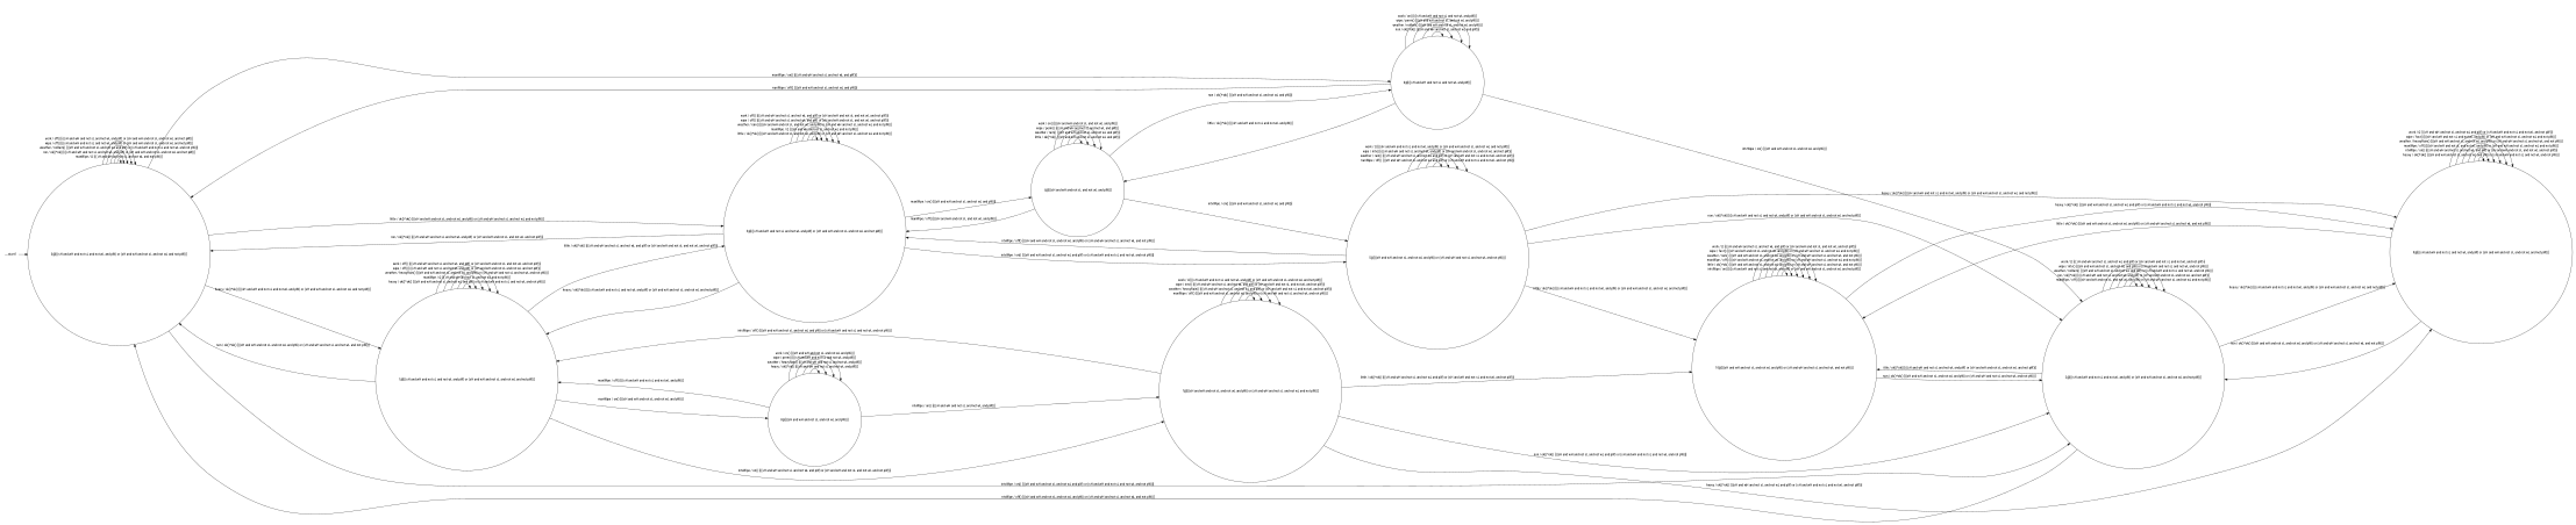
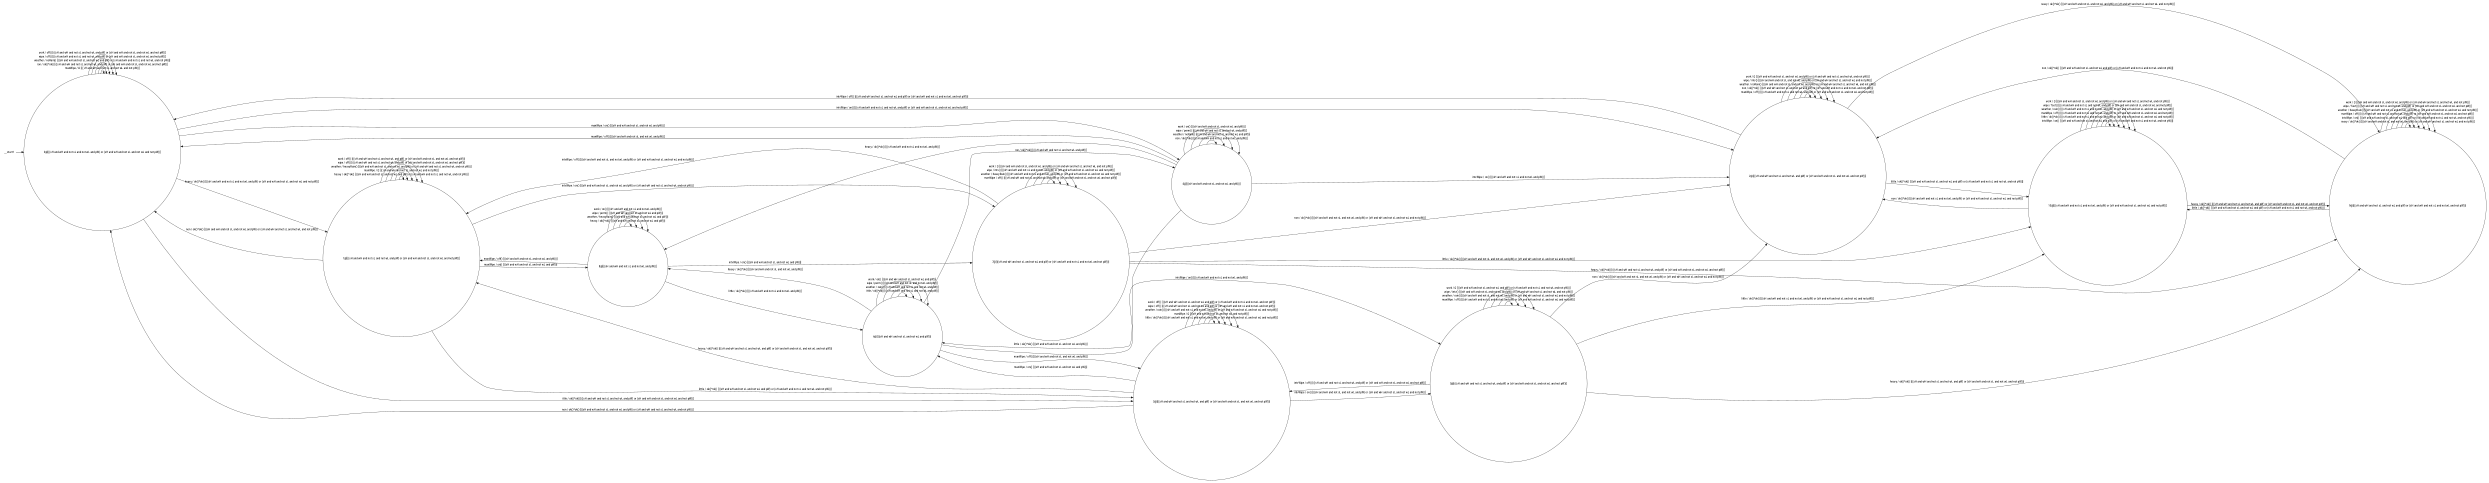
  digraph {
    fontname="Roboto Condensed"
    rankdir=LR
    node [fontname="Roboto Condensed" shape=circle]
    edge [fontname="Roboto Condensed" lblstyle="above, sloped"]
    n1 [label="0@[((sH and wH and not sL and not wL and pW) or (sH and wH and not sL and not wL and not pW))]"]
    n2 [label="1@[((sH and wH and not sL and not wL and pW) or (sH and wH and not sL and not wL and not pW))]"]
    n3 [label="2@[((sH and wH and not sL and not wL and pW) or (sH and wH and not sL and not wL and not pW))]"]
    n4 [label="3@[((sH and wH and not sL and not wL and pW) or (sH and wH and not sL and not wL and not pW))]"]
    n5 [label="4@[((sH and wH and not sL and not wL and pW))]"]
    n6 [label="7@[((sH and wH and not sL and not wL and pW) or (sH and wH and not sL and not wL and not pW))]"]
    n7 [label="8@[((sH and wH and not sL and not wL and pW))]"]
    n8 [label="9@[((sH and wH and not sL and not wL and pW) or (sH and wH and not sL and not wL and not pW))]"]
    n9 [label="10@[((sH and wH and not sL and not wL and pW) or (sH and wH and not sL and not wL and not pW))]"]
    n10 [label="5@[((sH and wH and not sL and not wL and pW) or (sH and wH and not sL and not wL and not pW))]"]
    n11 [label="6@[((sH and wH and not sL and not wL and pW))]"]
    n12 [height=0 label=__start1 shape=none width=0]
    n1 -> n1 [label="manWipe / Ω [((sH and wH and not sL and not wL and not pW))]"]
    n1 -> n1 [label="non / ok()*ok() [((sH and wH and not sL and not wL and pW) or (sH and wH and not sL and not wL and not pW))]"]
    n1 -> n1 [label="weather / noRain() [((sH and wH and not sL and not wL and pW) or (sH and wH and not sL and not wL and not pW))]"]
    n1 -> n1 [label="wipe / off() [((sH and wH and not sL and not wL and pW) or (sH and wH and not sL and not wL and not pW))]"]
    n1 -> n1 [label="work / off() [((sH and wH and not sL and not wL and pW) or (sH and wH and not sL and not wL and not pW))]"]
    n1 -> n2 [label="heavy / ok()*ok() [((sH and wH and not sL and not wL and pW) or (sH and wH and not sL and not wL and not pW))]"]
    n1 -> n3 [label="intvWipe / on() [((sH and wH and not sL and not wL and pW) or (sH and wH and not sL and not wL and not pW))]"]
    n1 -> n4 [label="little / ok()*ok() [((sH and wH and not sL and not wL and pW) or (sH and wH and not sL and not wL and not pW))]"]
    n1 -> n5 [label="manWipe / on() [((sH and wH and not sL and not wL and pW))]"]
    n2 -> n1 [label="non / ok()*ok() [((sH and wH and not sL and not wL and pW) or (sH and wH and not sL and not wL and not pW))]"]
    n2 -> n2 [label="heavy / ok()*ok() [((sH and wH and not sL and not wL and pW) or (sH and wH and not sL and not wL and not pW))]"]
    n2 -> n2 [label="manWipe / Ω [((sH and wH and not sL and not wL and not pW))]"]
    n2 -> n2 [label="weather / heavyRain() [((sH and wH and not sL and not wL and pW) or (sH and wH and not sL and not wL and not pW))]"]
    n2 -> n2 [label="wipe / off() [((sH and wH and not sL and not wL and pW) or (sH and wH and not sL and not wL and not pW))]"]
    n2 -> n2 [label="work / off() [((sH and wH and not sL and not wL and pW) or (sH and wH and not sL and not wL and not pW))]"]
    n2 -> n4 [label="little / ok()*ok() [((sH and wH and not sL and not wL and pW) or (sH and wH and not sL and not wL and not pW))]"]
    n2 -> n6 [label="intvWipe / on() [((sH and wH and not sL and not wL and pW) or (sH and wH and not sL and not wL and not pW))]"]
    n2 -> n7 [label="manWipe / on() [((sH and wH and not sL and not wL and pW))]"]
    n3 -> n1 [label="intvWipe / off() [((sH and wH and not sL and not wL and pW) or (sH and wH and not sL and not wL and not pW))]"]
    n3 -> n3 [label="manWipe / off() [((sH and wH and not sL and not wL and pW) or (sH and wH and not sL and not wL and not pW))]"]
    n3 -> n3 [label="non / ok()*ok() [((sH and wH and not sL and not wL and pW) or (sH and wH and not sL and not wL and not pW))]"]
    n3 -> n3 [label="weather / noRain() [((sH and wH and not sL and not wL and pW) or (sH and wH and not sL and not wL and not pW))]"]
    n3 -> n3 [label="wipe / intv() [((sH and wH and not sL and not wL and pW) or (sH and wH and not sL and not wL and not pW))]"]
    n3 -> n3 [label="work / Ω [((sH and wH and not sL and not wL and pW) or (sH and wH and not sL and not wL and not pW))]"]
    n3 -> n8 [label="heavy / ok()*ok() [((sH and wH and not sL and not wL and pW) or (sH and wH and not sL and not wL and not pW))]"]
    n3 -> n9 [label="little / ok()*ok() [((sH and wH and not sL and not wL and pW) or (sH and wH and not sL and not wL and not pW))]"]
    n4 -> n1 [label="non / ok()*ok() [((sH and wH and not sL and not wL and pW) or (sH and wH and not sL and not wL and not pW))]"]
    n4 -> n2 [label="heavy / ok()*ok() [((sH and wH and not sL and not wL and pW) or (sH and wH and not sL and not wL and not pW))]"]
    n4 -> n4 [label="little / ok()*ok() [((sH and wH and not sL and not wL and pW) or (sH and wH and not sL and not wL and not pW))]"]
    n4 -> n4 [label="manWipe / Ω [((sH and wH and not sL and not wL and not pW))]"]
    n4 -> n4 [label="weather / rain() [((sH and wH and not sL and not wL and pW) or (sH and wH and not sL and not wL and not pW))]"]
    n4 -> n4 [label="wipe / off() [((sH and wH and not sL and not wL and pW) or (sH and wH and not sL and not wL and not pW))]"]
    n4 -> n4 [label="work / off() [((sH and wH and not sL and not wL and pW) or (sH and wH and not sL and not wL and not pW))]"]
    n4 -> n10 [label="intvWipe / on() [((sH and wH and not sL and not wL and pW) or (sH and wH and not sL and not wL and not pW))]"]
    n4 -> n11 [label="manWipe / on() [((sH and wH and not sL and not wL and pW))]"]
    n5 -> n1 [label="manWipe / off() [((sH and wH and not sL and not wL and pW))]"]
    n5 -> n3 [label="intvWipe / on() [((sH and wH and not sL and not wL and pW))]"]
    n5 -> n5 [label="non / ok()*ok() [((sH and wH and not sL and not wL and pW))]"]
    n5 -> n5 [label="weather / noRain() [((sH and wH and not sL and not wL and pW))]"]
    n5 -> n5 [label="wipe / perm() [((sH and wH and not sL and not wL and pW))]"]
    n5 -> n5 [label="work / on() [((sH and wH and not sL and not wL and pW))]"]
+   n5 -> n7 [label="heavy / ok()*ok() [((sH and wH and not sL and not wL and pW))]"]
    n5 -> n11 [label="little / ok()*ok() [((sH and wH and not sL and not wL and pW))]"]
    n6 -> n2 [label="intvWipe / off() [((sH and wH and not sL and not wL and pW) or (sH and wH and not sL and not wL and not pW))]"]
    n6 -> n3 [label="non / ok()*ok() [((sH and wH and not sL and not wL and pW) or (sH and wH and not sL and not wL and not pW))]"]
    n6 -> n6 [label="manWipe / off() [((sH and wH and not sL and not wL and pW) or (sH and wH and not sL and not wL and not pW))]"]
    n6 -> n6 [label="weather / heavyRain() [((sH and wH and not sL and not wL and pW) or (sH and wH and not sL and not wL and not pW))]"]
    n6 -> n6 [label="wipe / intv() [((sH and wH and not sL and not wL and pW) or (sH and wH and not sL and not wL and not pW))]"]
    n6 -> n6 [label="work / Ω [((sH and wH and not sL and not wL and pW) or (sH and wH and not sL and not wL and not pW))]"]
    n6 -> n8 [label="heavy / ok()*ok() [((sH and wH and not sL and not wL and pW) or (sH and wH and not sL and not wL and not pW))]"]
    n6 -> n9 [label="little / ok()*ok() [((sH and wH and not sL and not wL and pW) or (sH and wH and not sL and not wL and not pW))]"]
    n7 -> n2 [label="manWipe / off() [((sH and wH and not sL and not wL and pW))]"]
    n7 -> n6 [label="intvWipe / on() [((sH and wH and not sL and not wL and pW))]"]
    n7 -> n7 [label="heavy / ok()*ok() [((sH and wH and not sL and not wL and pW))]"]
    n7 -> n7 [label="weather / heavyRain() [((sH and wH and not sL and not wL and pW))]"]
    n7 -> n7 [label="wipe / perm() [((sH and wH and not sL and not wL and pW))]"]
    n7 -> n7 [label="work / on() [((sH and wH and not sL and not wL and pW))]"]
+   n7 -> n11 [label="little / ok()*ok() [((sH and wH and not sL and not wL and pW))]"]
    n8 -> n3 [label="non / ok()*ok() [((sH and wH and not sL and not wL and pW) or (sH and wH and not sL and not wL and not pW))]"]
    n8 -> n8 [label="heavy / ok()*ok() [((sH and wH and not sL and not wL and pW) or (sH and wH and not sL and not wL and not pW))]"]
    n8 -> n8 [label="intvWipe / on() [((sH and wH and not sL and not wL and pW) or (sH and wH and not sL and not wL and not pW))]"]
    n8 -> n8 [label="manWipe / off() [((sH and wH and not sL and not wL and pW) or (sH and wH and not sL and not wL and not pW))]"]
    n8 -> n8 [label="weather / heavyRain() [((sH and wH and not sL and not wL and pW) or (sH and wH and not sL and not wL and not pW))]"]
    n8 -> n8 [label="wipe / fast() [((sH and wH and not sL and not wL and pW) or (sH and wH and not sL and not wL and not pW))]"]
    n8 -> n8 [label="work / Ω [((sH and wH and not sL and not wL and pW) or (sH and wH and not sL and not wL and not pW))]"]
    n8 -> n9 [label="little / ok()*ok() [((sH and wH and not sL and not wL and pW) or (sH and wH and not sL and not wL and not pW))]"]
    n9 -> n3 [label="non / ok()*ok() [((sH and wH and not sL and not wL and pW) or (sH and wH and not sL and not wL and not pW))]"]
    n9 -> n8 [label="heavy / ok()*ok() [((sH and wH and not sL and not wL and pW) or (sH and wH and not sL and not wL and not pW))]"]
    n9 -> n9 [label="intvWipe / on() [((sH and wH and not sL and not wL and pW) or (sH and wH and not sL and not wL and not pW))]"]
    n9 -> n9 [label="little / ok()*ok() [((sH and wH and not sL and not wL and pW) or (sH and wH and not sL and not wL and not pW))]"]
    n9 -> n9 [label="manWipe / off() [((sH and wH and not sL and not wL and pW) or (sH and wH and not sL and not wL and not pW))]"]
    n9 -> n9 [label="weather / rain() [((sH and wH and not sL and not wL and pW) or (sH and wH and not sL and not wL and not pW))]"]
    n9 -> n9 [label="wipe / fast() [((sH and wH and not sL and not wL and pW) or (sH and wH and not sL and not wL and not pW))]"]
    n9 -> n9 [label="work / Ω [((sH and wH and not sL and not wL and pW) or (sH and wH and not sL and not wL and not pW))]"]
    n10 -> n3 [label="non / ok()*ok() [((sH and wH and not sL and not wL and pW) or (sH and wH and not sL and not wL and not pW))]"]
    n10 -> n4 [label="intvWipe / off() [((sH and wH and not sL and not wL and pW) or (sH and wH and not sL and not wL and not pW))]"]
    n10 -> n8 [label="heavy / ok()*ok() [((sH and wH and not sL and not wL and pW) or (sH and wH and not sL and not wL and not pW))]"]
    n10 -> n9 [label="little / ok()*ok() [((sH and wH and not sL and not wL and pW) or (sH and wH and not sL and not wL and not pW))]"]
    n10 -> n10 [label="manWipe / off() [((sH and wH and not sL and not wL and pW) or (sH and wH and not sL and not wL and not pW))]"]
    n10 -> n10 [label="weather / rain() [((sH and wH and not sL and not wL and pW) or (sH and wH and not sL and not wL and not pW))]"]
    n10 -> n10 [label="wipe / intv() [((sH and wH and not sL and not wL and pW) or (sH and wH and not sL and not wL and not pW))]"]
    n10 -> n10 [label="work / Ω [((sH and wH and not sL and not wL and pW) or (sH and wH and not sL and not wL and not pW))]"]
    n11 -> n4 [label="manWipe / off() [((sH and wH and not sL and not wL and pW))]"]
    n11 -> n5 [label="non / ok()*ok() [((sH and wH and not sL and not wL and pW))]"]
+   n11 -> n7 [label="heavy / ok()*ok() [((sH and wH and not sL and not wL and pW))]"]
    n11 -> n10 [label="intvWipe / on() [((sH and wH and not sL and not wL and pW))]"]
    n11 -> n11 [label="little / ok()*ok() [((sH and wH and not sL and not wL and pW))]"]
    n11 -> n11 [label="weather / rain() [((sH and wH and not sL and not wL and pW))]"]
    n11 -> n11 [label="wipe / perm() [((sH and wH and not sL and not wL and pW))]"]
    n11 -> n11 [label="work / on() [((sH and wH and not sL and not wL and pW))]"]
    n12 -> n1
  }
